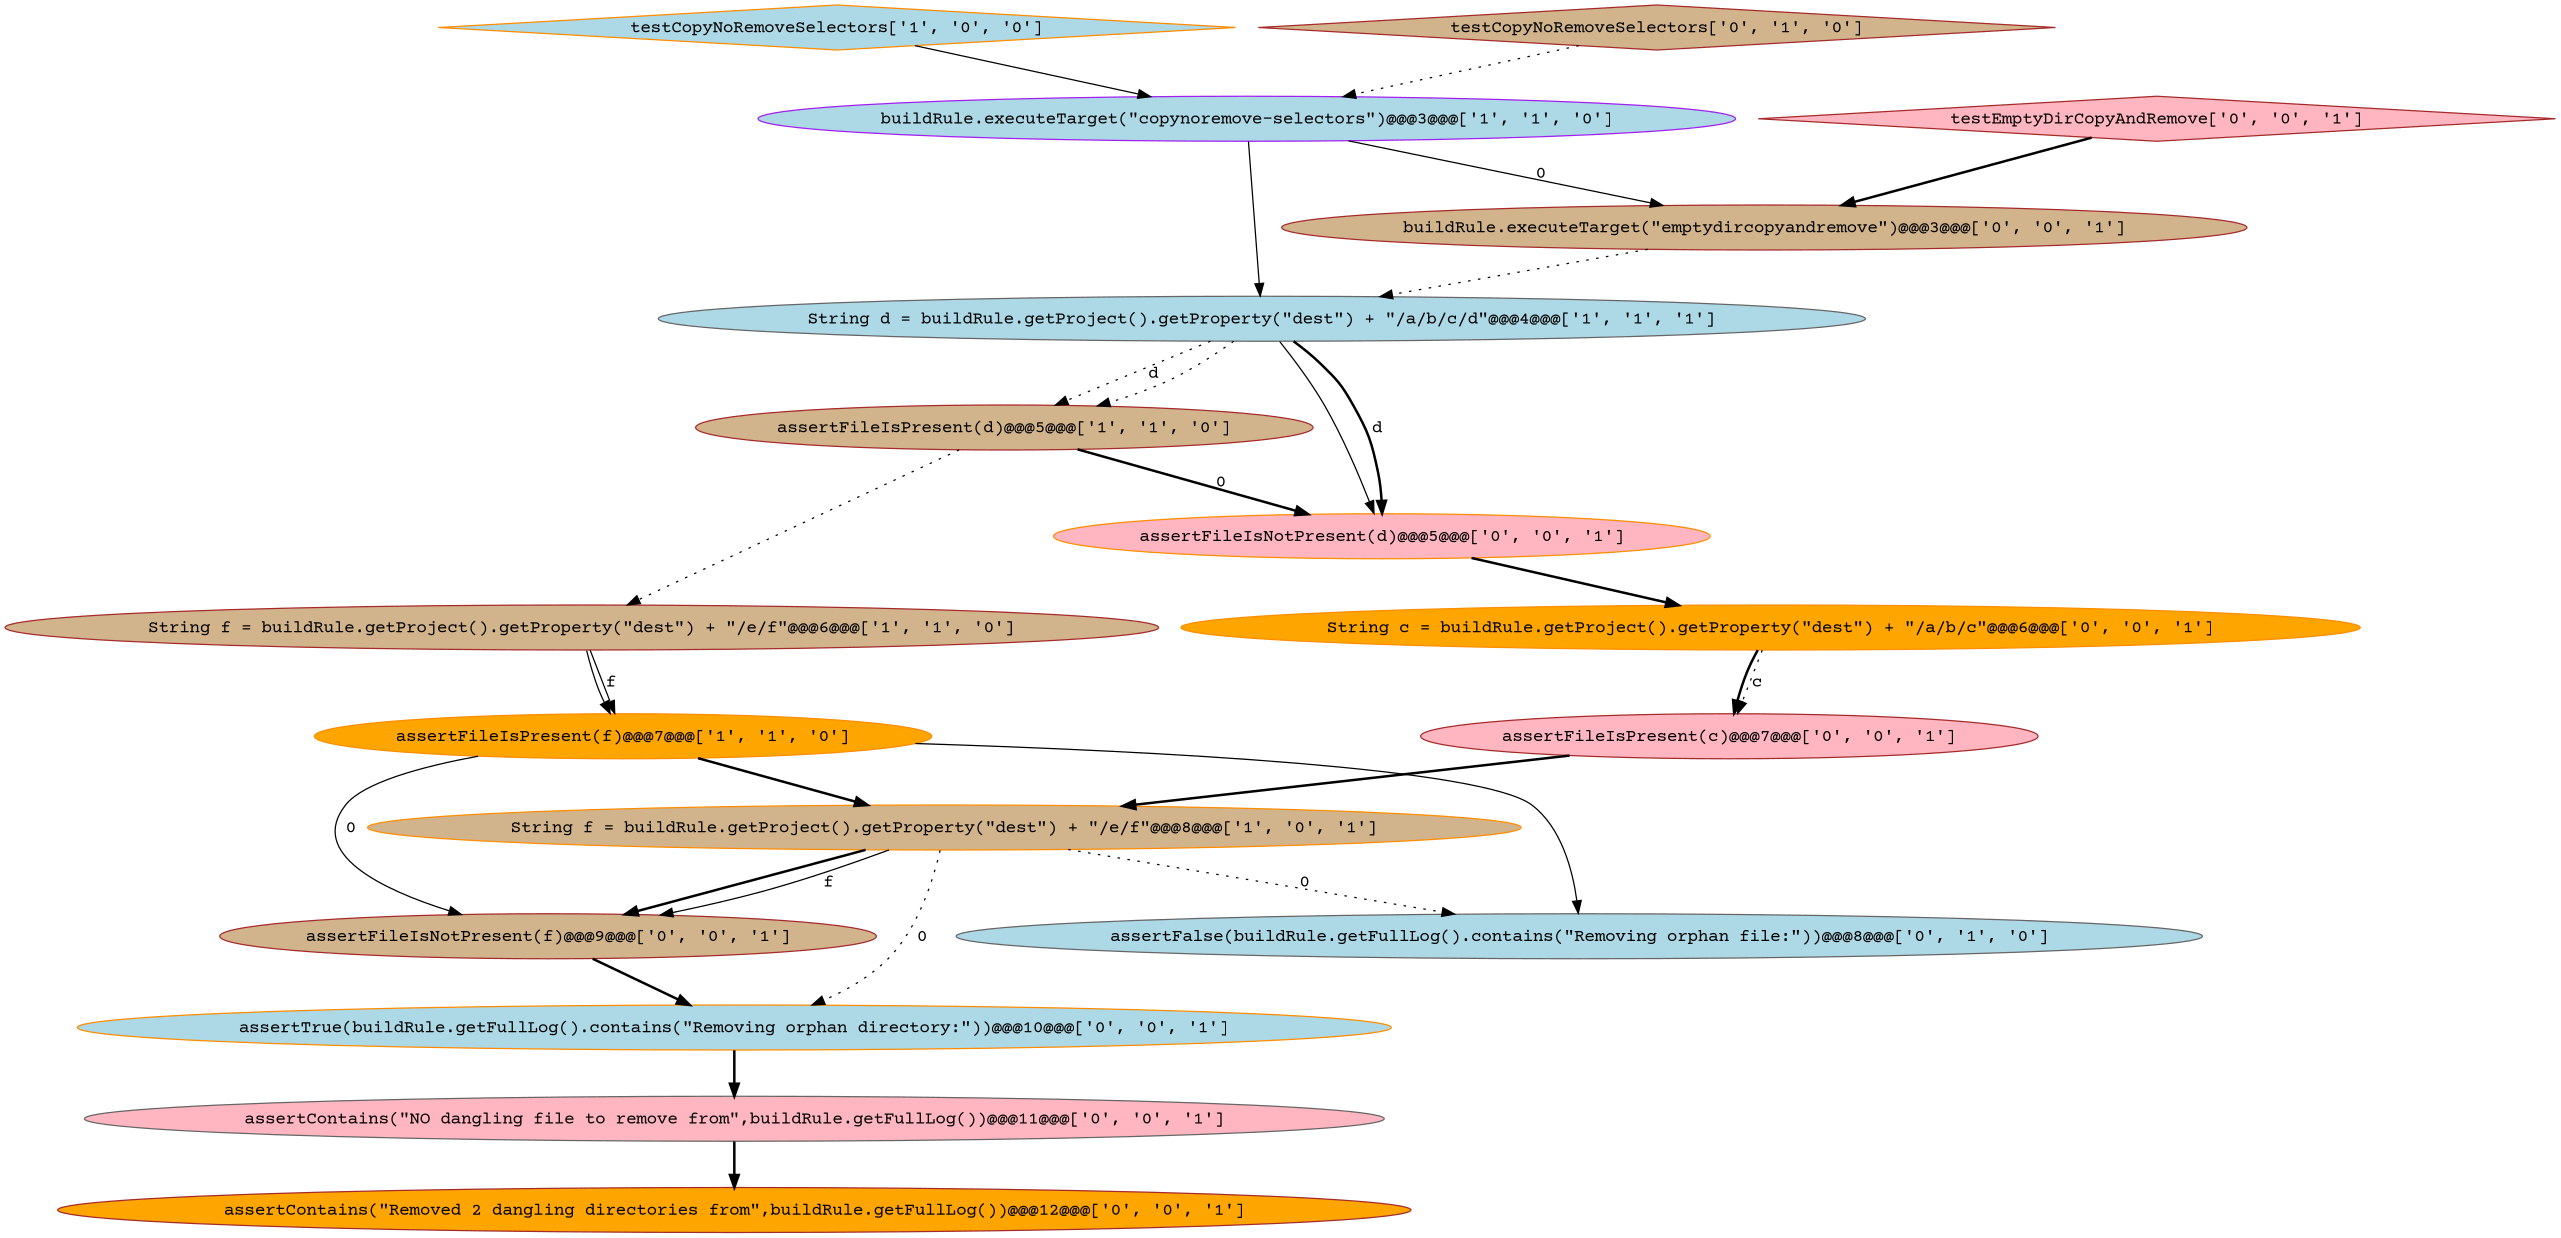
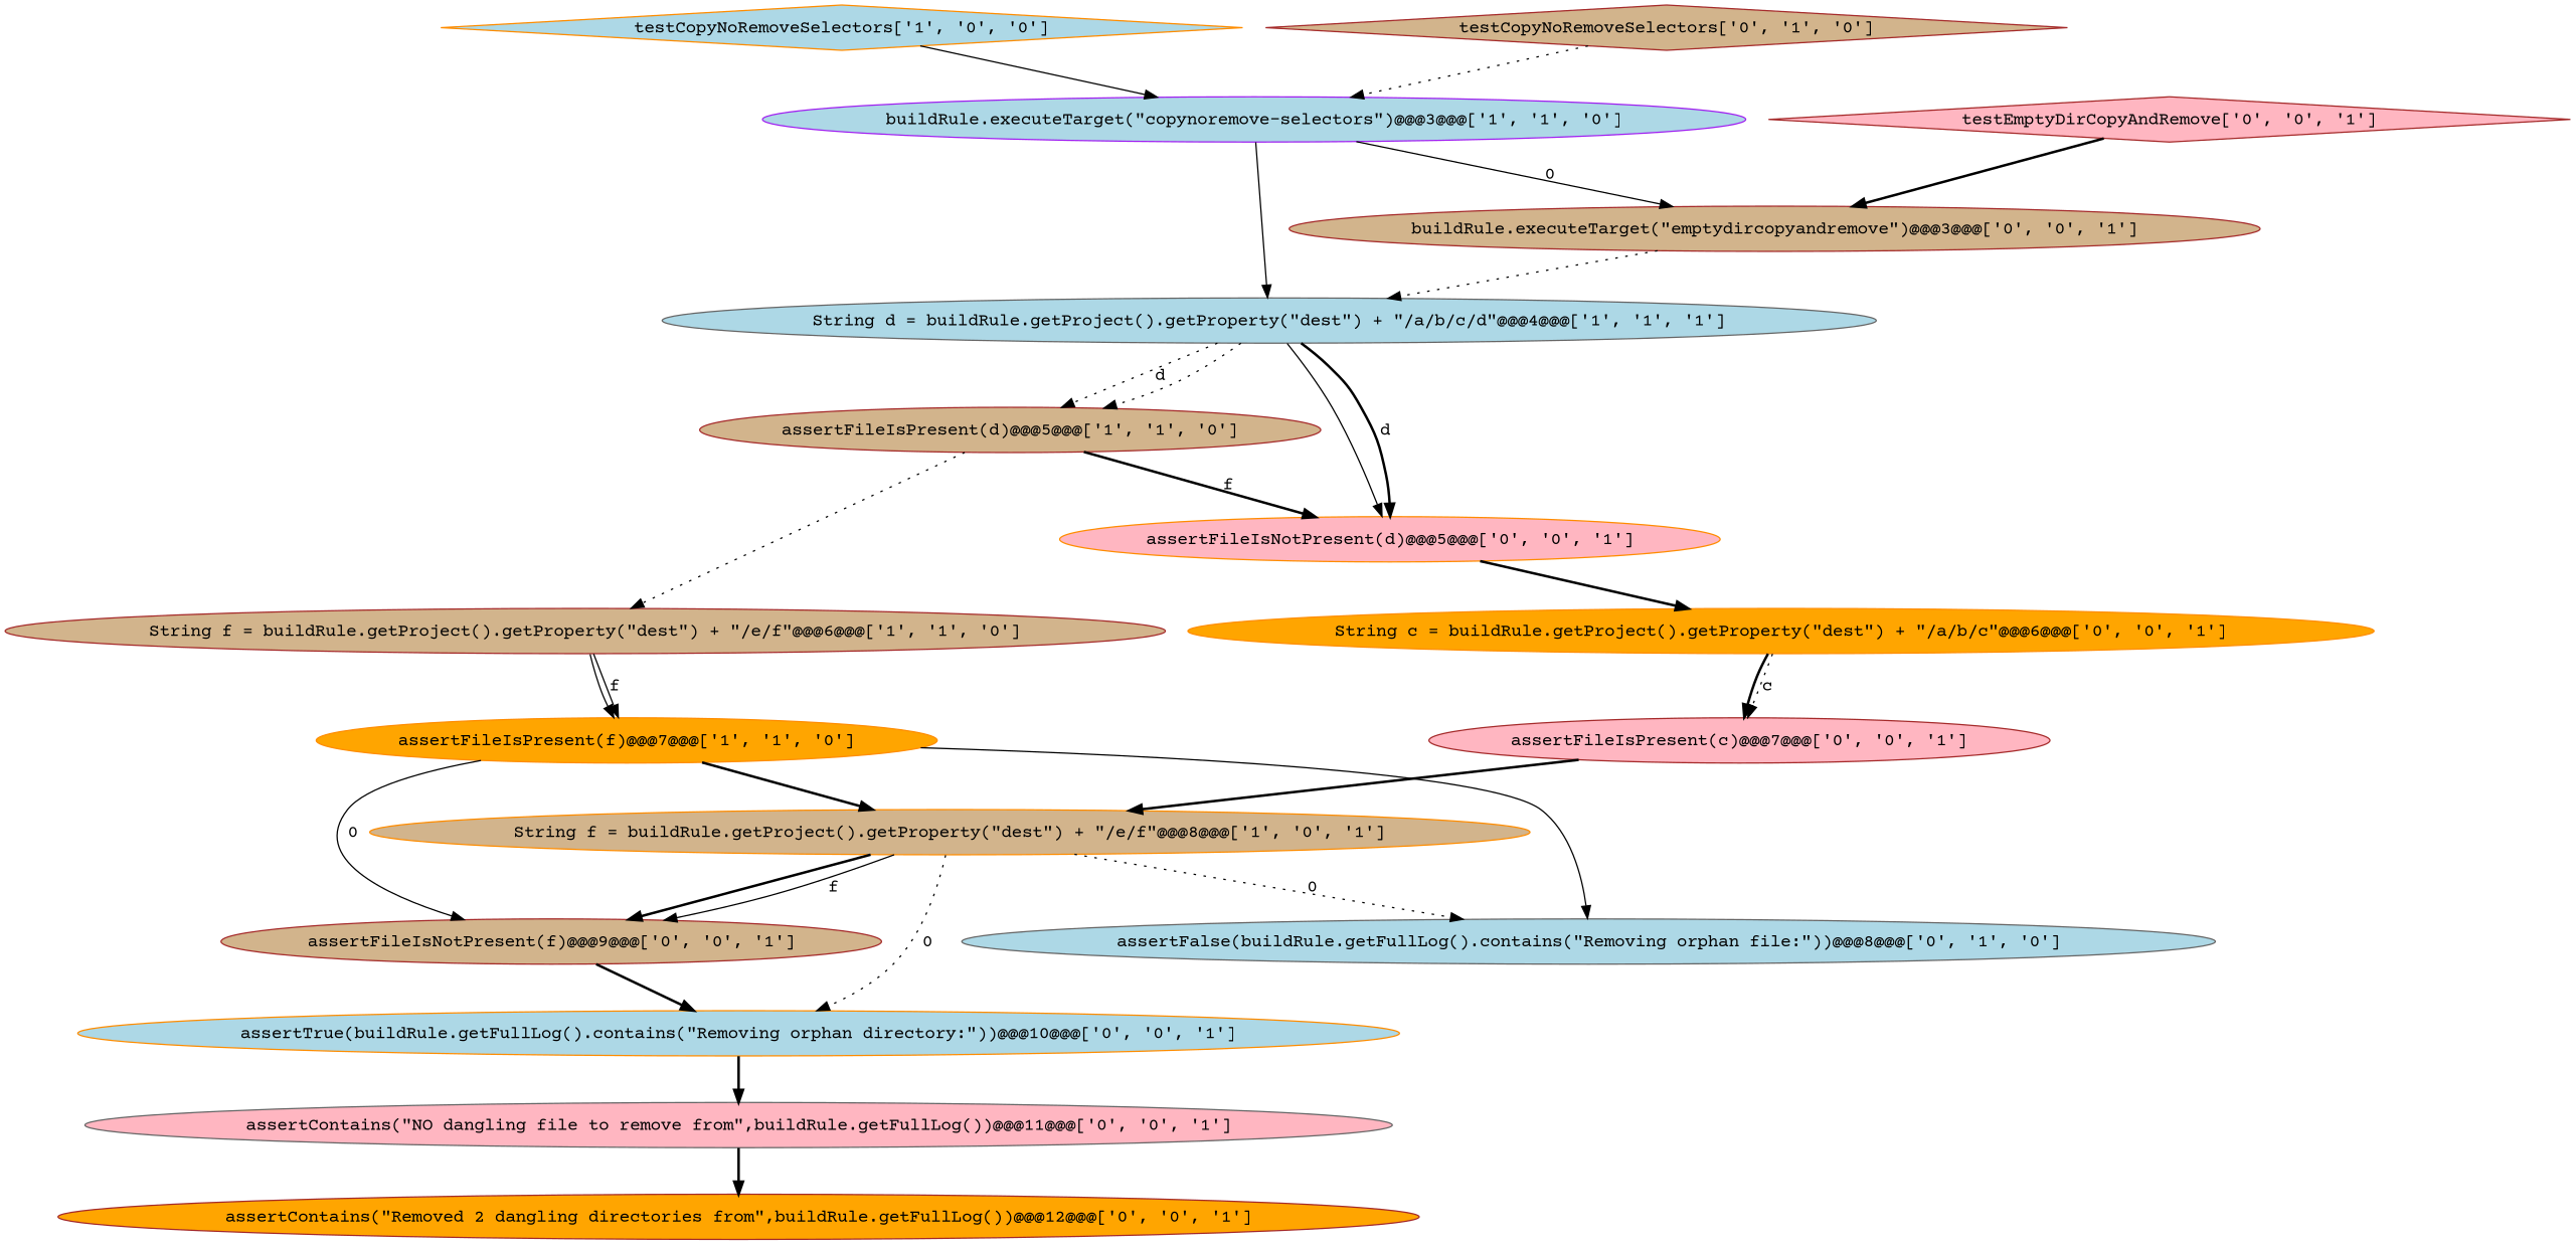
  digraph {
    fontname="Courier Prime"
    node [color=brown fillcolor=tan fontname="Courier Prime" shape=ellipse style=filled]
    edge [fontname="Courier Prime" style=bold]
    n1 [label="assertFileIsPresent(d)@@@5@@@['1', '1', '0']"]
    n2 [label="String f = buildRule.getProject().getProperty(\"dest\") + \"/e/f\"@@@6@@@['1', '1', '0']"]
    n3 [color=darkorange fillcolor=lightpink label="assertFileIsNotPresent(d)@@@5@@@['0', '0', '1']"]
    n4 [color=darkorange fillcolor=orange label="assertFileIsPresent(f)@@@7@@@['1', '1', '0']"]
    n5 [color=darkorange fillcolor=orange label="String c = buildRule.getProject().getProperty(\"dest\") + \"/a/b/c\"@@@6@@@['0', '0', '1']"]
    n6 [label="assertFileIsNotPresent(f)@@@9@@@['0', '0', '1']"]
    n7 [color=darkorange label="String f = buildRule.getProject().getProperty(\"dest\") + \"/e/f\"@@@8@@@['1', '0', '1']"]
    n8 [color=gray40 fillcolor=lightblue label="assertFalse(buildRule.getFullLog().contains(\"Removing orphan file:\"))@@@8@@@['0', '1', '0']"]
    n9 [fillcolor=orange label="assertContains(\"Removed 2 dangling directories from\",buildRule.getFullLog())@@@12@@@['0', '0', '1']"]
    n10 [color=darkorange fillcolor=lightblue label="testCopyNoRemoveSelectors['1', '0', '0']" shape=diamond]
    n11 [color=purple fillcolor=lightblue label="buildRule.executeTarget(\"copynoremove-selectors\")@@@3@@@['1', '1', '0']"]
    n12 [label="buildRule.executeTarget(\"emptydircopyandremove\")@@@3@@@['0', '0', '1']"]
    n13 [color=gray40 fillcolor=lightblue label="String d = buildRule.getProject().getProperty(\"dest\") + \"/a/b/c/d\"@@@4@@@['1', '1', '1']"]
    n14 [color=darkorange fillcolor=lightblue label="assertTrue(buildRule.getFullLog().contains(\"Removing orphan directory:\"))@@@10@@@['0', '0', '1']"]
    n15 [color=gray40 fillcolor=lightpink label="assertContains(\"NO dangling file to remove from\",buildRule.getFullLog())@@@11@@@['0', '0', '1']"]
    n16 [label="testCopyNoRemoveSelectors['0', '1', '0']" shape=diamond]
    n17 [fillcolor=lightpink label="assertFileIsPresent(c)@@@7@@@['0', '0', '1']"]
    n18 [fillcolor=lightpink label="testEmptyDirCopyAndRemove['0', '0', '1']" shape=diamond]
    n1 -> n2 [style=dotted]
-   n1 -> n3 [label=0]
+   n1 -> n3 [label=f]
    n2 -> n4 [style=solid]
    n2 -> n4 [label=f style=solid]
    n3 -> n5
    n4 -> n6 [label=0 style=solid]
    n4 -> n7
    n4 -> n8 [style=solid]
    n5 -> n17
    n5 -> n17 [label=c style=dotted]
    n6 -> n14
    n7 -> n6
    n7 -> n6 [label=f style=solid]
    n7 -> n8 [label=0 style=dotted]
    n7 -> n14 [label=0 style=dotted]
    n10 -> n11 [style=solid]
    n11 -> n12 [label=0 style=solid]
    n11 -> n13 [style=solid]
    n12 -> n13 [style=dotted]
    n13 -> n1 [label=d style=dotted]
    n13 -> n1 [style=dotted]
    n13 -> n3 [style=solid]
    n13 -> n3 [label=d]
    n14 -> n15
    n15 -> n9
    n16 -> n11 [style=dotted]
    n17 -> n7
    n18 -> n12
  }
